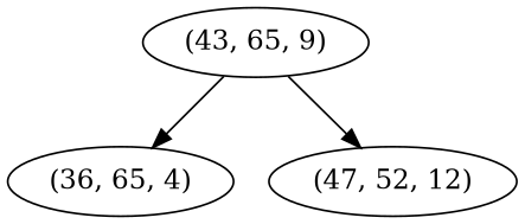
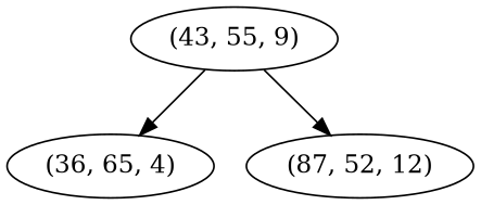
  digraph {
-   "(43, 55, 9)" [label="(43, 65, 9)"]
+   "(43, 55, 9)"
    "(36, 65, 4)"
-   "(47, 52, 12)"
+   "(47, 52, 12)" [label="(87, 52, 12)"]
    "(43, 55, 9)" -> "(36, 65, 4)"
    "(43, 55, 9)" -> "(47, 52, 12)"
  }
